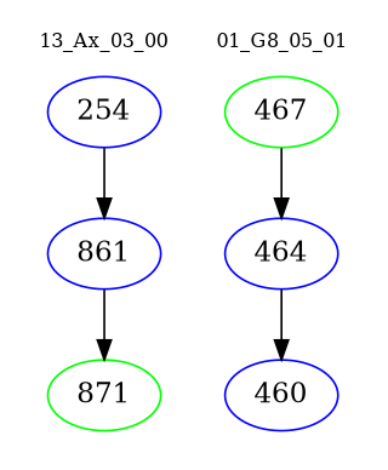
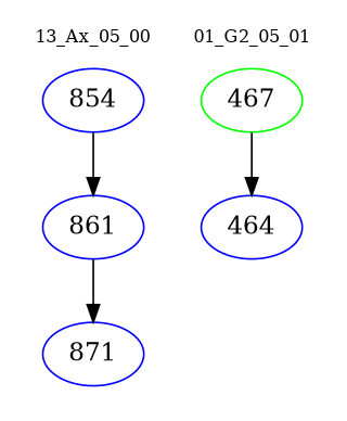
  digraph {
    node [color=blue]
    edge [color=black]
    n1 [label=861]
-   n2 [label=254]
-   n3 [color=green label=871]
+   n2 [label=854]
+   n3 [label=871]
    n4 [label=464]
-   n5 [label=460]
    n6 [color=green label=467]
    subgraph cluster_1 {
      color=white
      fontsize=10
-     label="13_Ax_03_00"
+     label="13_Ax_05_00"
      n1
      n2
      n3
    }
    subgraph cluster_2 {
      color=white
      fontsize=10
-     label="01_G8_05_01"
+     label="01_G2_05_01"
      n4
-     n5
      n6
    }
    n1 -> n3
    n2 -> n1
-   n4 -> n5
    n6 -> n4
  }
